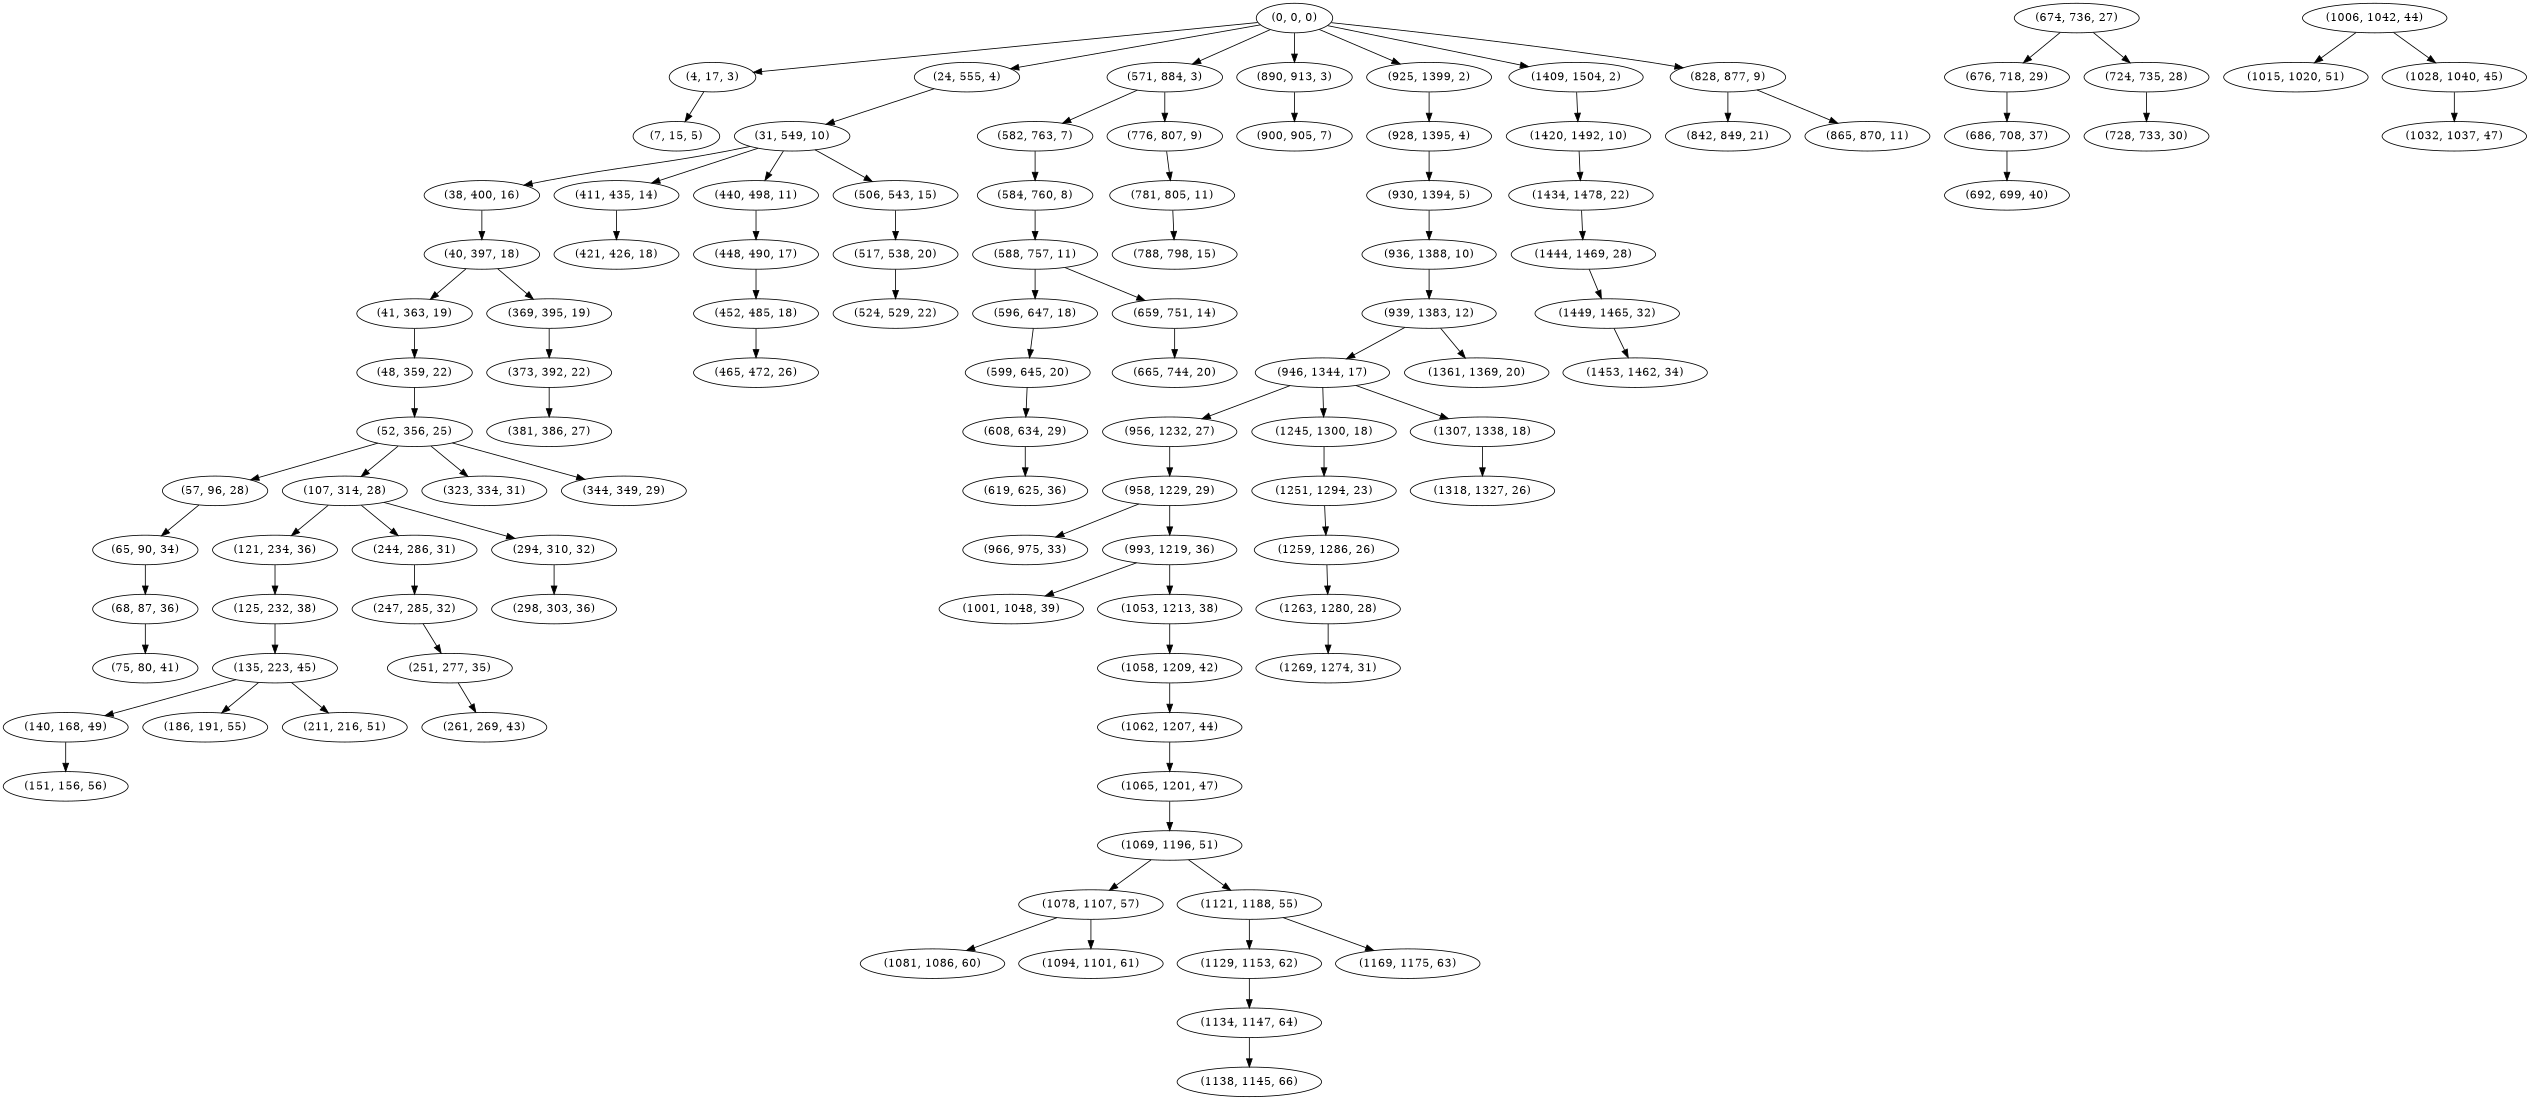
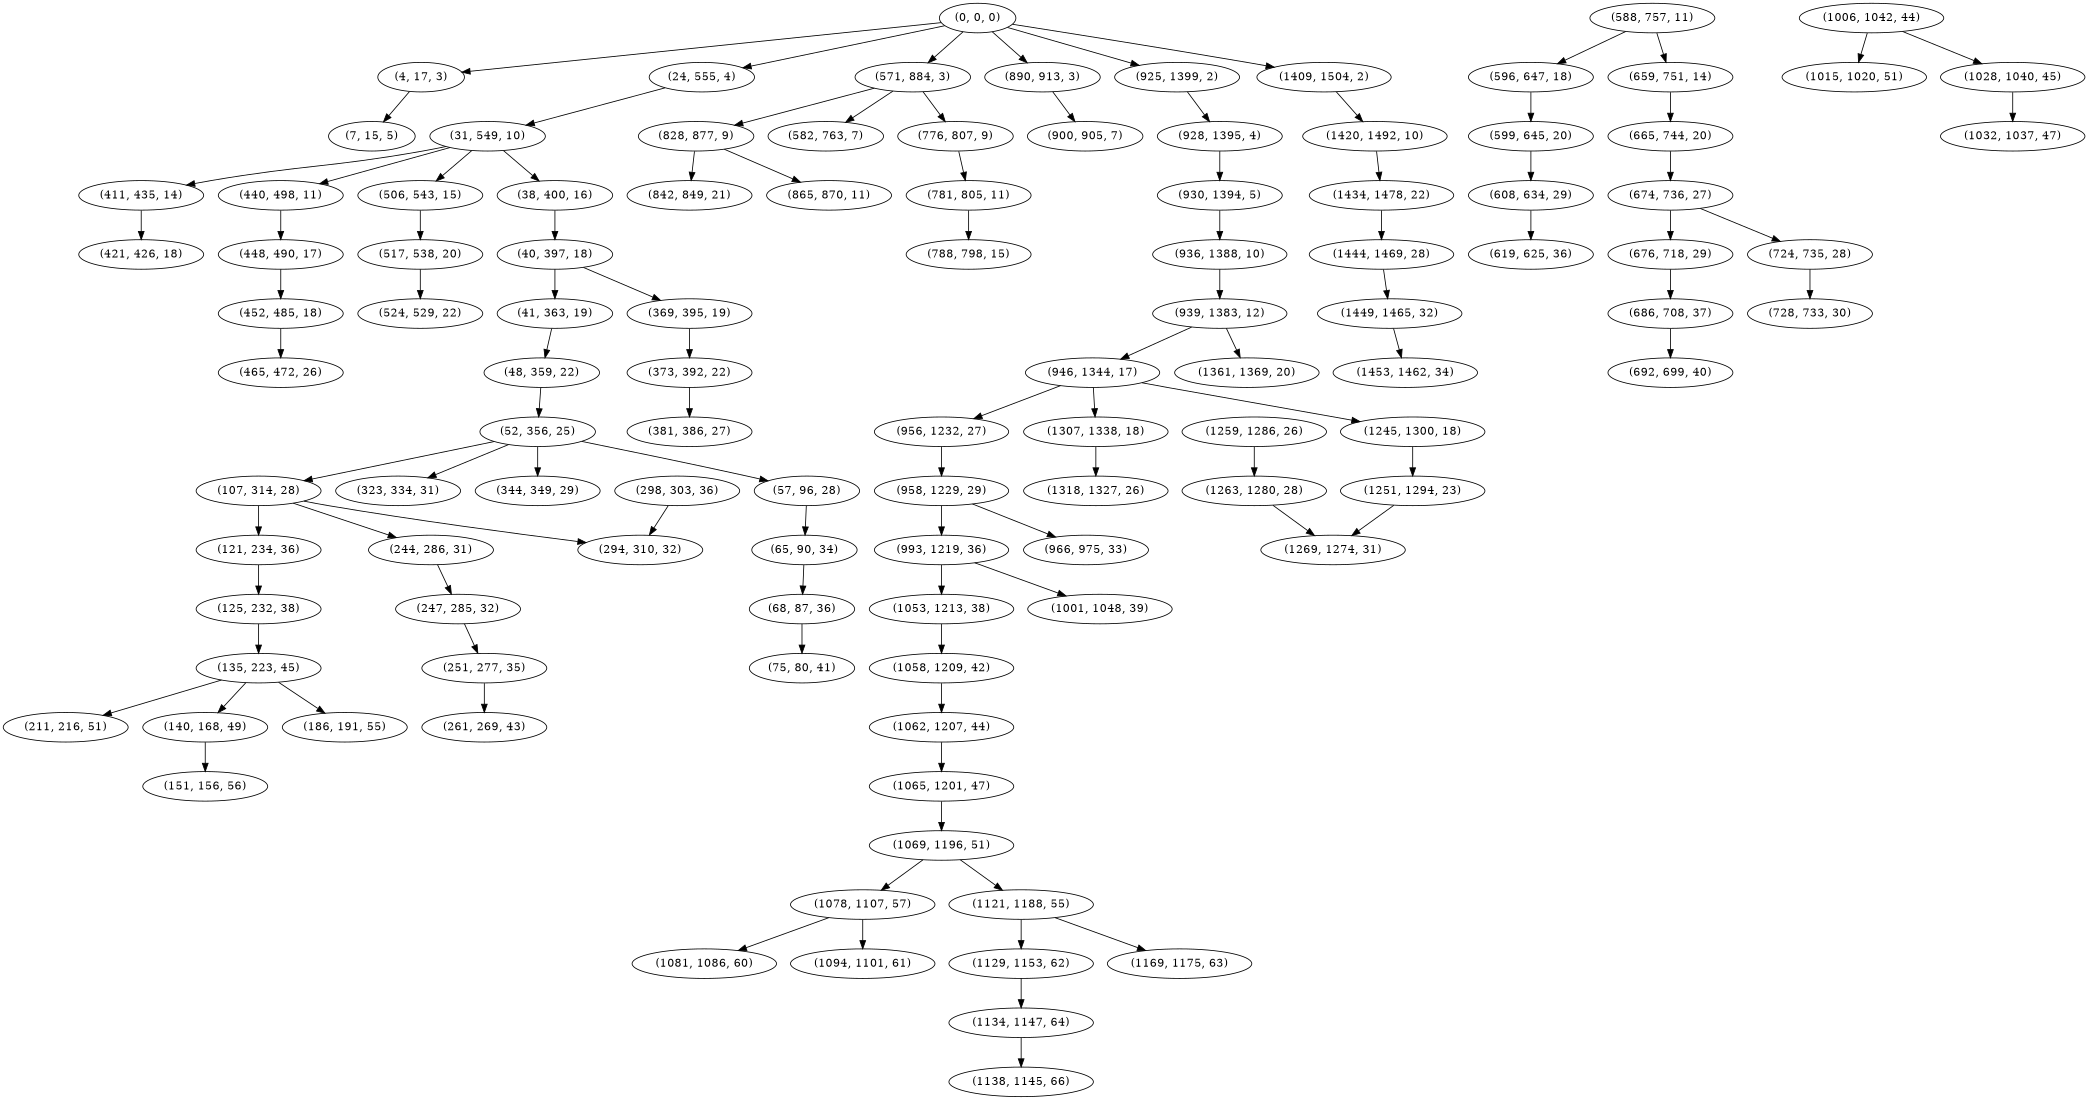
  digraph {
    "(0, 0, 0)"
    "(4, 17, 3)"
    "(24, 555, 4)"
    "(571, 884, 3)"
    "(890, 913, 3)"
    "(925, 1399, 2)"
    "(1409, 1504, 2)"
    "(7, 15, 5)"
    "(31, 549, 10)"
    "(582, 763, 7)"
    "(776, 807, 9)"
    "(828, 877, 9)"
    "(900, 905, 7)"
    "(928, 1395, 4)"
    "(1420, 1492, 10)"
    "(38, 400, 16)"
    "(411, 435, 14)"
    "(440, 498, 11)"
    "(506, 543, 15)"
    "(40, 397, 18)"
    "(421, 426, 18)"
    "(448, 490, 17)"
    "(517, 538, 20)"
    "(41, 363, 19)"
    "(369, 395, 19)"
    "(48, 359, 22)"
    "(373, 392, 22)"
    "(52, 356, 25)"
    "(57, 96, 28)"
    "(107, 314, 28)"
    "(323, 334, 31)"
    "(344, 349, 29)"
    "(65, 90, 34)"
    "(121, 234, 36)"
    "(244, 286, 31)"
    "(294, 310, 32)"
    "(68, 87, 36)"
    "(75, 80, 41)"
    "(125, 232, 38)"
    "(247, 285, 32)"
    "(298, 303, 36)"
    "(135, 223, 45)"
    "(140, 168, 49)"
    "(186, 191, 55)"
    "(211, 216, 51)"
    "(151, 156, 56)"
    "(251, 277, 35)"
    "(261, 269, 43)"
    "(381, 386, 27)"
    "(452, 485, 18)"
    "(465, 472, 26)"
    "(524, 529, 22)"
-   "(584, 760, 8)"
    "(781, 805, 11)"
    "(842, 849, 21)"
    "(865, 870, 11)"
    "(588, 757, 11)"
    "(596, 647, 18)"
    "(659, 751, 14)"
    "(599, 645, 20)"
    "(665, 744, 20)"
    "(608, 634, 29)"
    "(619, 625, 36)"
    "(674, 736, 27)"
    "(676, 718, 29)"
    "(724, 735, 28)"
    "(686, 708, 37)"
    "(728, 733, 30)"
    "(692, 699, 40)"
    "(788, 798, 15)"
    "(930, 1394, 5)"
    "(936, 1388, 10)"
    "(939, 1383, 12)"
    "(946, 1344, 17)"
    "(1361, 1369, 20)"
    "(956, 1232, 27)"
    "(1245, 1300, 18)"
    "(1307, 1338, 18)"
    "(958, 1229, 29)"
    "(1251, 1294, 23)"
    "(1318, 1327, 26)"
    "(966, 975, 33)"
    "(993, 1219, 36)"
    "(1001, 1048, 39)"
    "(1053, 1213, 38)"
    "(1058, 1209, 42)"
    "(1006, 1042, 44)"
    "(1015, 1020, 51)"
    "(1028, 1040, 45)"
    "(1032, 1037, 47)"
    "(1062, 1207, 44)"
    "(1065, 1201, 47)"
    "(1069, 1196, 51)"
    "(1078, 1107, 57)"
    "(1121, 1188, 55)"
    "(1081, 1086, 60)"
    "(1094, 1101, 61)"
    "(1129, 1153, 62)"
    "(1169, 1175, 63)"
    "(1134, 1147, 64)"
    "(1138, 1145, 66)"
    "(1259, 1286, 26)"
    "(1263, 1280, 28)"
    "(1269, 1274, 31)"
    "(1434, 1478, 22)"
    "(1444, 1469, 28)"
    "(1449, 1465, 32)"
    "(1453, 1462, 34)"
    "(0, 0, 0)" -> "(4, 17, 3)"
    "(0, 0, 0)" -> "(24, 555, 4)"
    "(0, 0, 0)" -> "(571, 884, 3)"
    "(0, 0, 0)" -> "(890, 913, 3)"
    "(0, 0, 0)" -> "(925, 1399, 2)"
    "(0, 0, 0)" -> "(1409, 1504, 2)"
    "(4, 17, 3)" -> "(7, 15, 5)"
    "(24, 555, 4)" -> "(31, 549, 10)"
    "(571, 884, 3)" -> "(582, 763, 7)"
    "(571, 884, 3)" -> "(776, 807, 9)"
-   "(0, 0, 0)" -> "(828, 877, 9)"
+   "(571, 884, 3)" -> "(828, 877, 9)"
    "(890, 913, 3)" -> "(900, 905, 7)"
    "(925, 1399, 2)" -> "(928, 1395, 4)"
    "(1409, 1504, 2)" -> "(1420, 1492, 10)"
    "(31, 549, 10)" -> "(38, 400, 16)"
    "(31, 549, 10)" -> "(411, 435, 14)"
    "(31, 549, 10)" -> "(440, 498, 11)"
    "(31, 549, 10)" -> "(506, 543, 15)"
-   "(582, 763, 7)" -> "(584, 760, 8)"
    "(776, 807, 9)" -> "(781, 805, 11)"
    "(828, 877, 9)" -> "(842, 849, 21)"
    "(828, 877, 9)" -> "(865, 870, 11)"
    "(928, 1395, 4)" -> "(930, 1394, 5)"
    "(1420, 1492, 10)" -> "(1434, 1478, 22)"
    "(38, 400, 16)" -> "(40, 397, 18)"
    "(411, 435, 14)" -> "(421, 426, 18)"
    "(440, 498, 11)" -> "(448, 490, 17)"
    "(506, 543, 15)" -> "(517, 538, 20)"
    "(40, 397, 18)" -> "(41, 363, 19)"
    "(40, 397, 18)" -> "(369, 395, 19)"
    "(448, 490, 17)" -> "(452, 485, 18)"
    "(517, 538, 20)" -> "(524, 529, 22)"
    "(41, 363, 19)" -> "(48, 359, 22)"
    "(369, 395, 19)" -> "(373, 392, 22)"
    "(48, 359, 22)" -> "(52, 356, 25)"
    "(373, 392, 22)" -> "(381, 386, 27)"
    "(52, 356, 25)" -> "(57, 96, 28)"
    "(52, 356, 25)" -> "(107, 314, 28)"
    "(52, 356, 25)" -> "(323, 334, 31)"
    "(52, 356, 25)" -> "(344, 349, 29)"
    "(57, 96, 28)" -> "(65, 90, 34)"
    "(107, 314, 28)" -> "(121, 234, 36)"
    "(107, 314, 28)" -> "(244, 286, 31)"
    "(107, 314, 28)" -> "(294, 310, 32)"
    "(65, 90, 34)" -> "(68, 87, 36)"
    "(121, 234, 36)" -> "(125, 232, 38)"
    "(244, 286, 31)" -> "(247, 285, 32)"
-   "(294, 310, 32)" -> "(298, 303, 36)"
+   "(298, 303, 36)" -> "(294, 310, 32)"
    "(68, 87, 36)" -> "(75, 80, 41)"
    "(125, 232, 38)" -> "(135, 223, 45)"
    "(247, 285, 32)" -> "(251, 277, 35)"
    "(135, 223, 45)" -> "(140, 168, 49)"
    "(135, 223, 45)" -> "(186, 191, 55)"
    "(135, 223, 45)" -> "(211, 216, 51)"
    "(140, 168, 49)" -> "(151, 156, 56)"
    "(251, 277, 35)" -> "(261, 269, 43)"
    "(452, 485, 18)" -> "(465, 472, 26)"
-   "(584, 760, 8)" -> "(588, 757, 11)"
    "(781, 805, 11)" -> "(788, 798, 15)"
    "(588, 757, 11)" -> "(596, 647, 18)"
    "(588, 757, 11)" -> "(659, 751, 14)"
    "(596, 647, 18)" -> "(599, 645, 20)"
    "(659, 751, 14)" -> "(665, 744, 20)"
    "(599, 645, 20)" -> "(608, 634, 29)"
+   "(665, 744, 20)" -> "(674, 736, 27)"
    "(608, 634, 29)" -> "(619, 625, 36)"
    "(674, 736, 27)" -> "(676, 718, 29)"
    "(674, 736, 27)" -> "(724, 735, 28)"
    "(676, 718, 29)" -> "(686, 708, 37)"
    "(724, 735, 28)" -> "(728, 733, 30)"
    "(686, 708, 37)" -> "(692, 699, 40)"
    "(930, 1394, 5)" -> "(936, 1388, 10)"
    "(936, 1388, 10)" -> "(939, 1383, 12)"
    "(939, 1383, 12)" -> "(946, 1344, 17)"
    "(939, 1383, 12)" -> "(1361, 1369, 20)"
    "(946, 1344, 17)" -> "(956, 1232, 27)"
    "(946, 1344, 17)" -> "(1245, 1300, 18)"
    "(946, 1344, 17)" -> "(1307, 1338, 18)"
    "(956, 1232, 27)" -> "(958, 1229, 29)"
    "(1245, 1300, 18)" -> "(1251, 1294, 23)"
    "(1307, 1338, 18)" -> "(1318, 1327, 26)"
    "(958, 1229, 29)" -> "(966, 975, 33)"
    "(958, 1229, 29)" -> "(993, 1219, 36)"
-   "(1251, 1294, 23)" -> "(1259, 1286, 26)"
+   "(1251, 1294, 23)" -> "(1269, 1274, 31)"
    "(993, 1219, 36)" -> "(1001, 1048, 39)"
    "(993, 1219, 36)" -> "(1053, 1213, 38)"
    "(1053, 1213, 38)" -> "(1058, 1209, 42)"
    "(1058, 1209, 42)" -> "(1062, 1207, 44)"
    "(1006, 1042, 44)" -> "(1015, 1020, 51)"
    "(1006, 1042, 44)" -> "(1028, 1040, 45)"
    "(1028, 1040, 45)" -> "(1032, 1037, 47)"
    "(1062, 1207, 44)" -> "(1065, 1201, 47)"
    "(1065, 1201, 47)" -> "(1069, 1196, 51)"
    "(1069, 1196, 51)" -> "(1078, 1107, 57)"
    "(1069, 1196, 51)" -> "(1121, 1188, 55)"
    "(1078, 1107, 57)" -> "(1081, 1086, 60)"
    "(1078, 1107, 57)" -> "(1094, 1101, 61)"
    "(1121, 1188, 55)" -> "(1129, 1153, 62)"
    "(1121, 1188, 55)" -> "(1169, 1175, 63)"
    "(1129, 1153, 62)" -> "(1134, 1147, 64)"
    "(1134, 1147, 64)" -> "(1138, 1145, 66)"
    "(1259, 1286, 26)" -> "(1263, 1280, 28)"
    "(1263, 1280, 28)" -> "(1269, 1274, 31)"
    "(1434, 1478, 22)" -> "(1444, 1469, 28)"
    "(1444, 1469, 28)" -> "(1449, 1465, 32)"
    "(1449, 1465, 32)" -> "(1453, 1462, 34)"
  }
